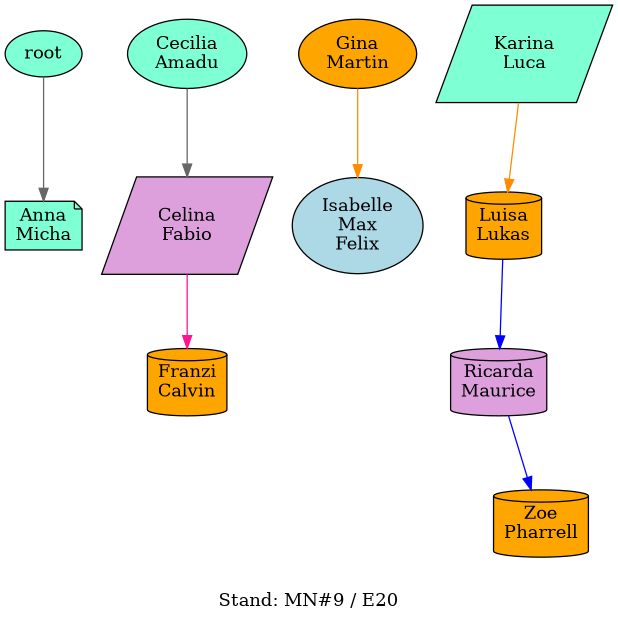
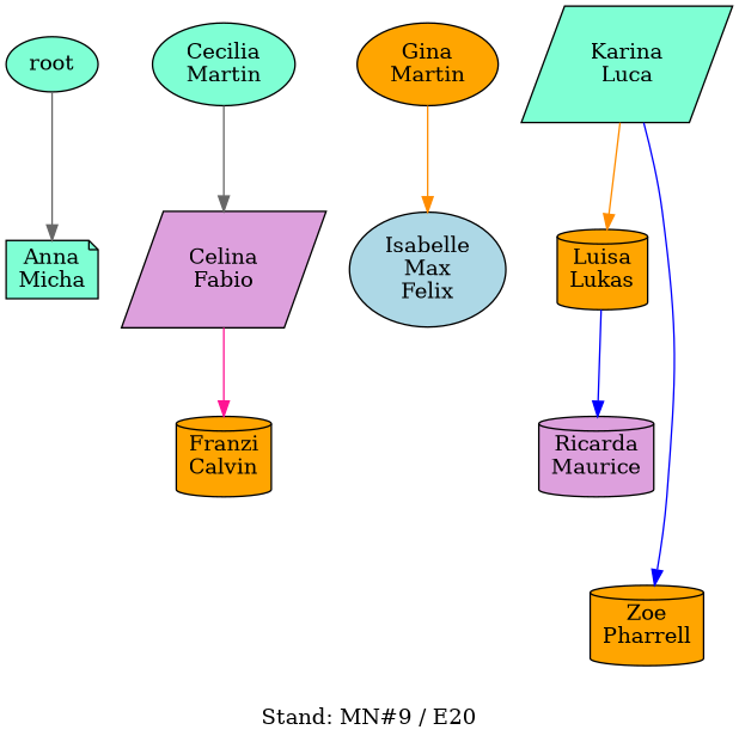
  digraph {
    label="Stand: MN#9 / E20"
    labelloc=b
    ranksep=0.8
    node [fillcolor=aquamarine shape=ellipse style=filled]
    edge [color=gray40]
    n1 [label="Anna\nMicha" shape=note]
-   n2 [label="Cecilia\nAmadu"]
+   n2 [label="Cecilia\nMartin"]
    n3 [fillcolor=plum label="Celina\nFabio" shape=parallelogram]
    root
    n5 [fillcolor=orange label="Franzi\nCalvin" shape=cylinder]
    n6 [fillcolor=orange label="Gina\nMartin"]
    n7 [fillcolor=lightblue label="Isabelle\nMax\nFelix"]
    n8 [label="Karina\nLuca" shape=parallelogram]
    n9 [fillcolor=orange label="Luisa\nLukas" shape=cylinder]
    n10 [fillcolor=plum label="Ricarda\nMaurice" shape=cylinder]
    n11 [fillcolor=orange label="Zoe\nPharrell" shape=cylinder]
    n2 -> n3
    n3 -> n5 [color=deeppink]
    root -> n1
    n6 -> n7 [color=darkorange]
    n8 -> n9 [color=darkorange]
    n9 -> n10 [color=blue]
-   n10 -> n11 [color=blue]
+   n8 -> n11 [color=blue]
  }
